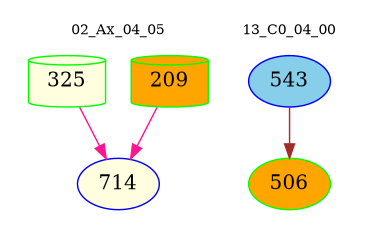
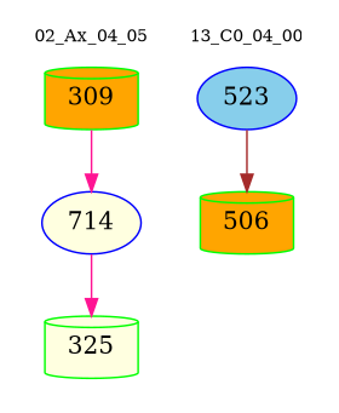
  digraph {
    node [color=green fillcolor=orange shape=cylinder style=filled]
    edge [color=deeppink]
-   n1 [label=209]
+   n1 [label=309]
    n2 [color=blue fillcolor=lightyellow label=714 shape=ellipse]
    n3 [fillcolor=lightyellow label=325]
-   n4 [color=blue fillcolor=skyblue label=543 shape=ellipse]
-   n5 [label=506 shape=ellipse]
+   n4 [color=blue fillcolor=skyblue label=523 shape=ellipse]
+   n5 [label=506]
    subgraph cluster_1 {
      color=white
      fontsize=10
      label="02_Ax_04_05"
      n1
      n2
      n3
    }
    subgraph cluster_2 {
      color=white
      fontsize=10
      label="13_C0_04_00"
      n4
      n5
    }
    n1 -> n2
-   n3 -> n2
+   n2 -> n3
    n4 -> n5 [color=brown]
  }
